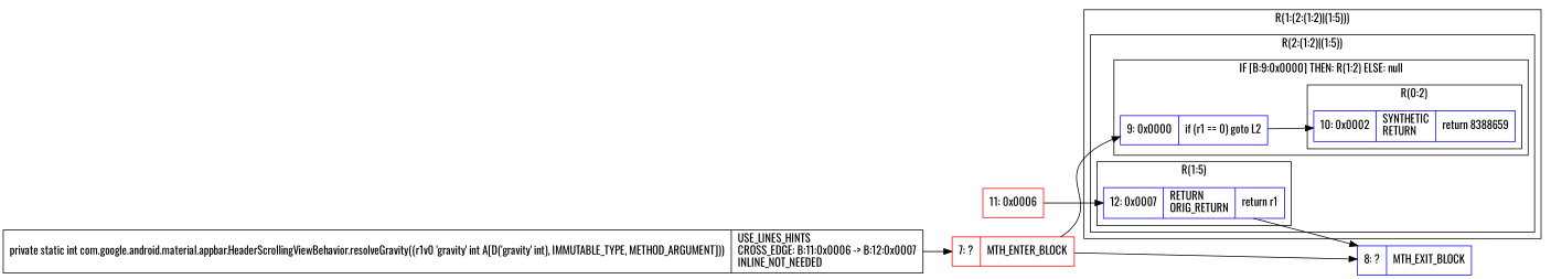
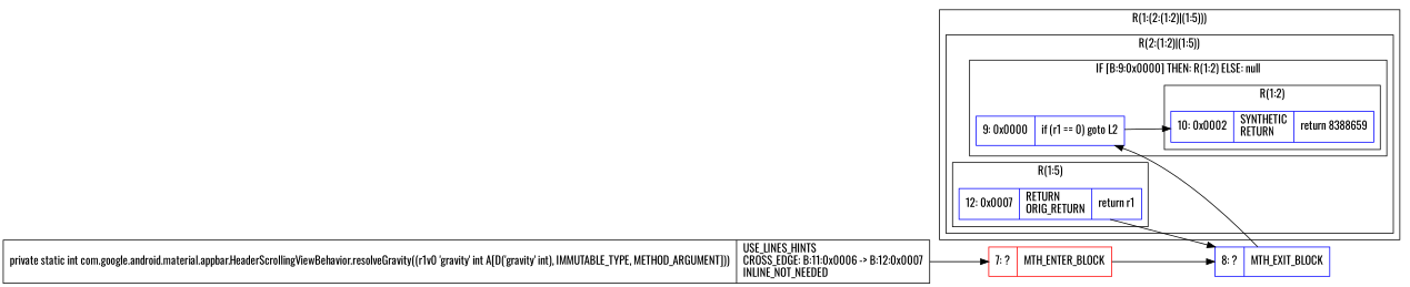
  digraph {
    fontname=Oswald
    rankdir=LR
    node [color=blue fontname=Oswald shape=record]
    edge [fontname=Oswald]
    n1 [label="{10\:\ 0x0002|SYNTHETIC\lRETURN\l|return 8388659\l}"]
    n2 [label="{9\:\ 0x0000|if (r1 == 0) goto L2\l}"]
    n3 [label="{12\:\ 0x0007|RETURN\lORIG_RETURN\l|return r1\l}"]
    n4 [label="{8\:\ ?|MTH_EXIT_BLOCK\l}"]
-   n5 [color=red label="{11\:\ 0x0006}"]
    n6 [color=red label="{7\:\ ?|MTH_ENTER_BLOCK\l}"]
    n7 [label="{private static int com.google.android.material.appbar.HeaderScrollingViewBehavior.resolveGravity((r1v0 'gravity' int A[D('gravity' int), IMMUTABLE_TYPE, METHOD_ARGUMENT]))  | USE_LINES_HINTS\lCROSS_EDGE: B:11:0x0006 \-\> B:12:0x0007\lINLINE_NOT_NEEDED\l}" color=""]
    subgraph cluster_1 {
      label="R(1:(2:(1:2)|(1:5)))"
      subgraph cluster_2 {
        label="R(2:(1:2)|(1:5))"
        subgraph cluster_3 {
          label="IF [B:9:0x0000] THEN: R(1:2) ELSE: null"
          n2
          subgraph cluster_4 {
-           label="R(0:2)"
+           label="R(1:2)"
            n1
          }
        }
        subgraph cluster_5 {
          label="R(1:5)"
          n3
        }
      }
    }
    n2 -> n1
    n3 -> n4
-   n5 -> n3
-   n6 -> n2
+   n4 -> n2
    n6 -> n4
    n7 -> n6
  }
